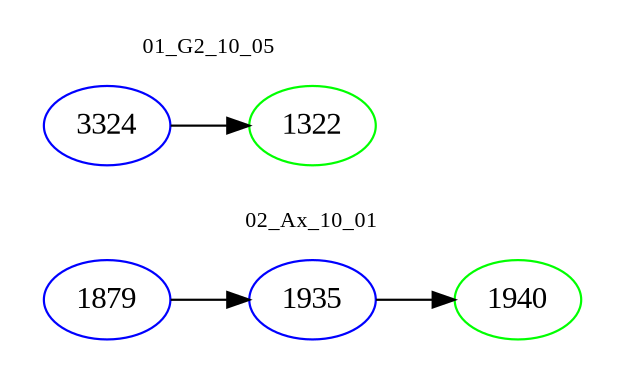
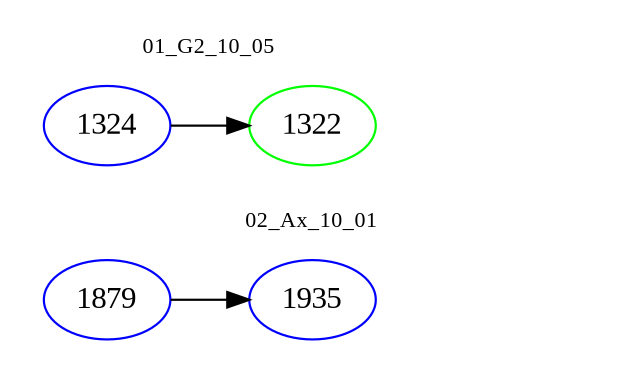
  digraph {
    fontname="Liberation Serif"
    rankdir=LR
    node [color=blue fontname="Liberation Serif"]
    edge [color=black fontname="Liberation Serif"]
    n1 [label=1935]
    n2 [label=1879]
-   n3 [color=green label=1940]
-   n4 [label=3324]
+   n4 [label=1324]
    n5 [color=green label=1322]
    subgraph cluster_1 {
      color=white
      fontsize=10
      label="02_Ax_10_01"
      n1
      n2
-     n3
    }
    subgraph cluster_2 {
      color=white
      fontsize=10
      label="01_G2_10_05"
      n4
      n5
    }
-   n1 -> n3
    n2 -> n1
    n4 -> n5
  }
